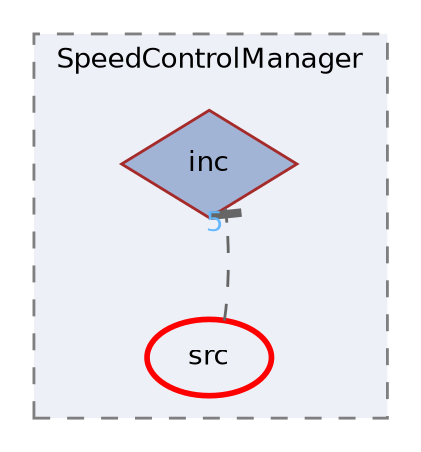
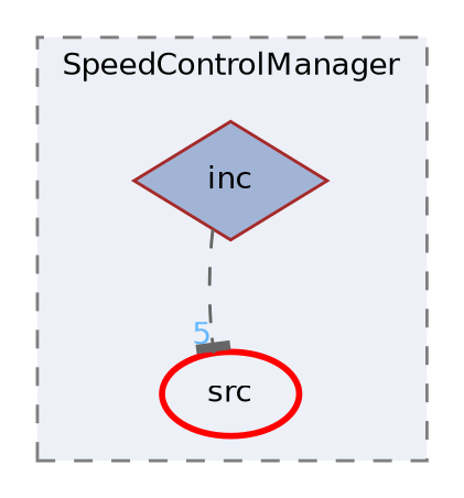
  digraph {
    compound=true
    node [fontname=Helvetica fontsize=10]
    n1 [color=brown fillcolor="#a2b4d6" height=0.2 label=inc shape=diamond style=filled width=0.4]
    n2 [color=red fillcolor="#edf0f7" height=0.2 label=src shape=ellipse style="filled,bold" width=0.4]
    subgraph cluster_1 {
      bgcolor="#edf0f7"
      fontname=Helvetica
      fontsize=10
      label=SpeedControlManager
      pencolor=grey50
      style="filled,dashed"
      n1
      n2
    }
-   n2 -> n1 [color=gray40 fontcolor=steelblue1 fontname=Helvetica fontsize=10 headlabel=5 labeldistance=1.5 labelfontname=Helvetica labelfontsize=10 style=dashed arrowhead=tee]
+   n1 -> n2 [color=gray40 fontcolor=steelblue1 fontname=Helvetica fontsize=10 headlabel=5 labeldistance=1.5 labelfontname=Helvetica labelfontsize=10 style=dashed arrowhead=tee]
  }
